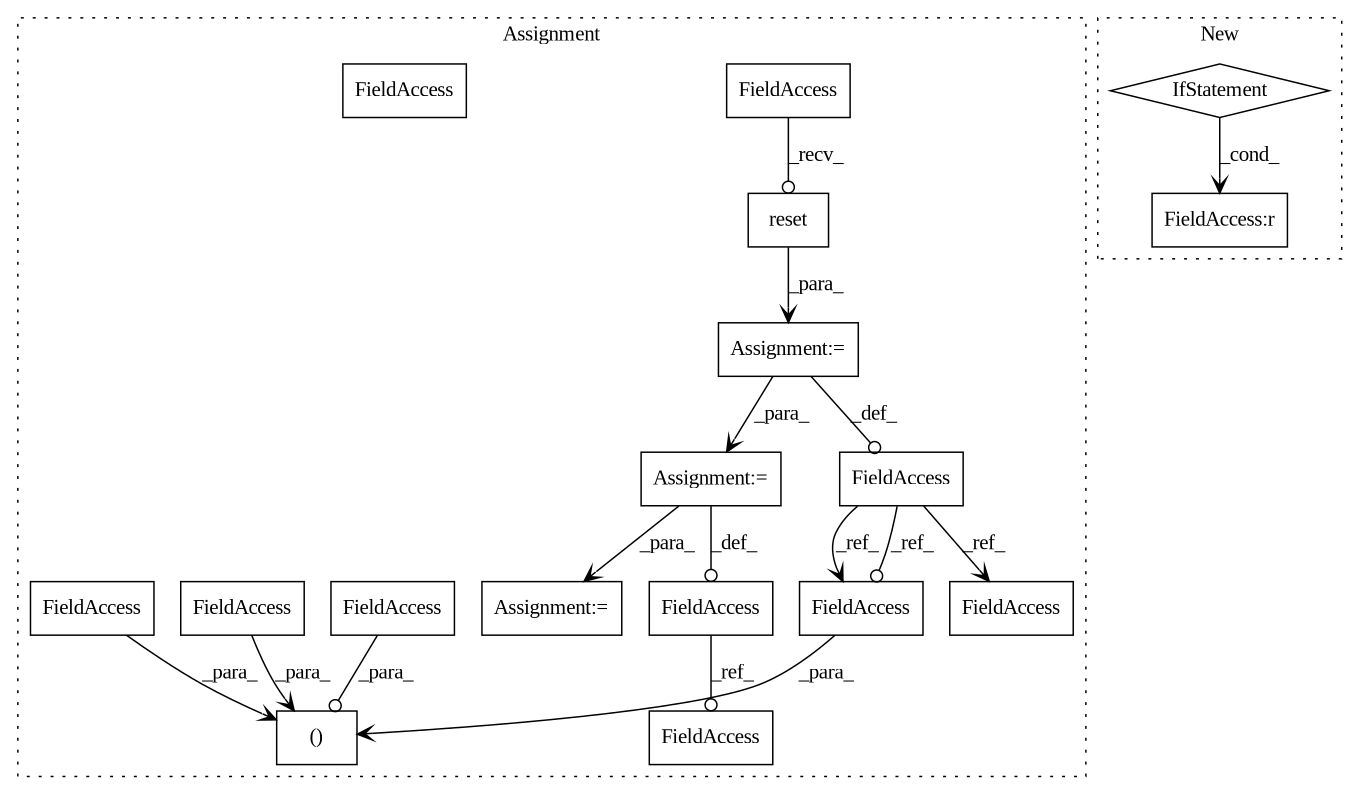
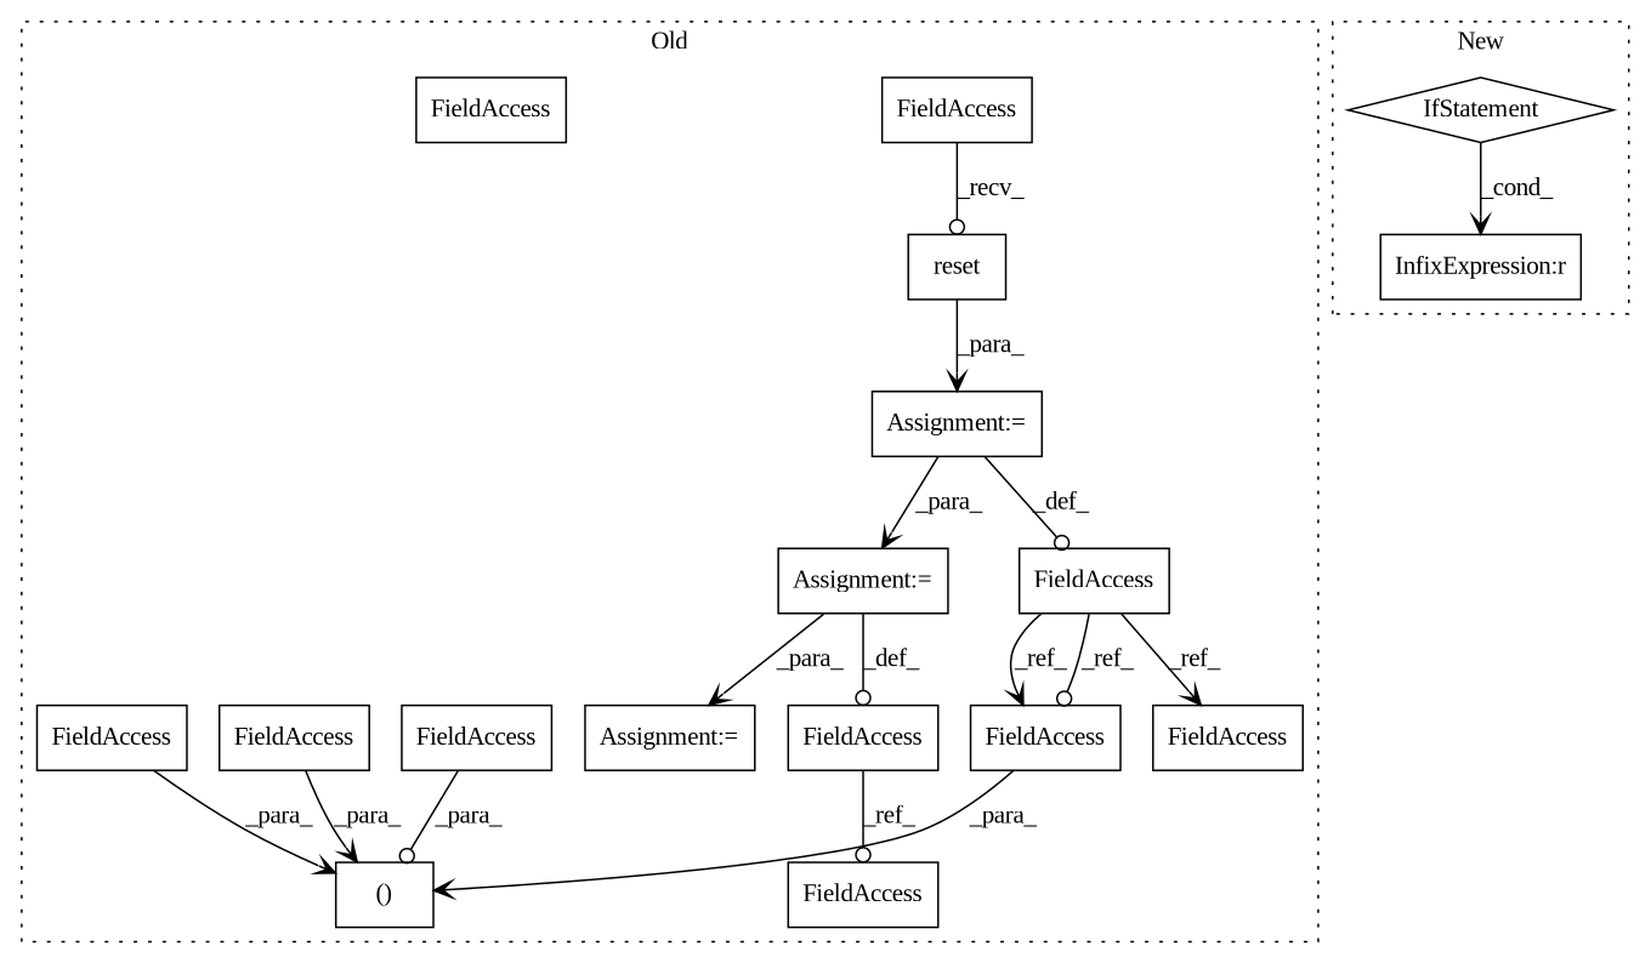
  digraph {
    fontname="Liberation Serif"
    node [a=22 fontname="Liberation Serif" l=5 s=3689 shape=box]
    edge [arrowhead=vee fontname="Liberation Serif"]
    n1 [a=32 l=7 label=reset s=3539]
    n2 [l=3 label=FieldAccess s=3535]
    n3 [l=6 label=FieldAccess s=3643]
    n4 [a=7 l=1 label="Assignment:=" s=3649]
    n5 [a=106 l=55 label="()"]
    n6 [l=1 label=FieldAccess s=3743]
    n7 [l=6 label=FieldAccess s=3755]
    n8 [label=FieldAccess]
    n9 [label=FieldAccess s=3529]
    n10 [label=FieldAccess s=3664]
    n11 [l=4 label=FieldAccess s=3726]
    n12 [l=6 label=FieldAccess s=3707]
    n13 [a=7 l=1 label="Assignment:=" s=3534]
    n14 [a=7 l=2 label="Assignment:=" s=3744]
    n15 [label=FieldAccess]
    n16 [a=25 l="4,2" label=IfStatement s="4649,4675" shape=diamond]
-   n17 [a=27 l=4 label="FieldAccess:r" s=4661]
+   n17 [a=27 l=4 label="InfixExpression:r" s=4661]
    subgraph cluster_1 {
-     label=Assignment
+     label=Old
      style=dotted
      n1
      n2
      n3
      n4
      n5
      n6
      n7
      n8
      n9
      n10
      n11
      n12
      n13
      n14
      n15
    }
    subgraph cluster_2 {
      label=New
      style=dotted
      n16
      n17
    }
    n1 -> n13 [label=_para_]
    n2 -> n1 [arrowhead=odot label=_recv_]
    n3 -> n7 [arrowhead=odot label=_ref_]
    n4 -> n3 [arrowhead=odot label=_def_]
    n4 -> n14 [label=_para_]
    n6 -> n5 [label=_para_]
    n9 -> n10 [label=_ref_]
    n9 -> n15 [arrowhead=odot label=_ref_]
    n9 -> n15 [label=_ref_]
    n11 -> n5 [label=_para_]
    n12 -> n5 [arrowhead=odot label=_para_]
    n13 -> n4 [label=_para_]
    n13 -> n9 [arrowhead=odot label=_def_]
    n15 -> n5 [label=_para_]
    n16 -> n17 [label=_cond_]
  }
